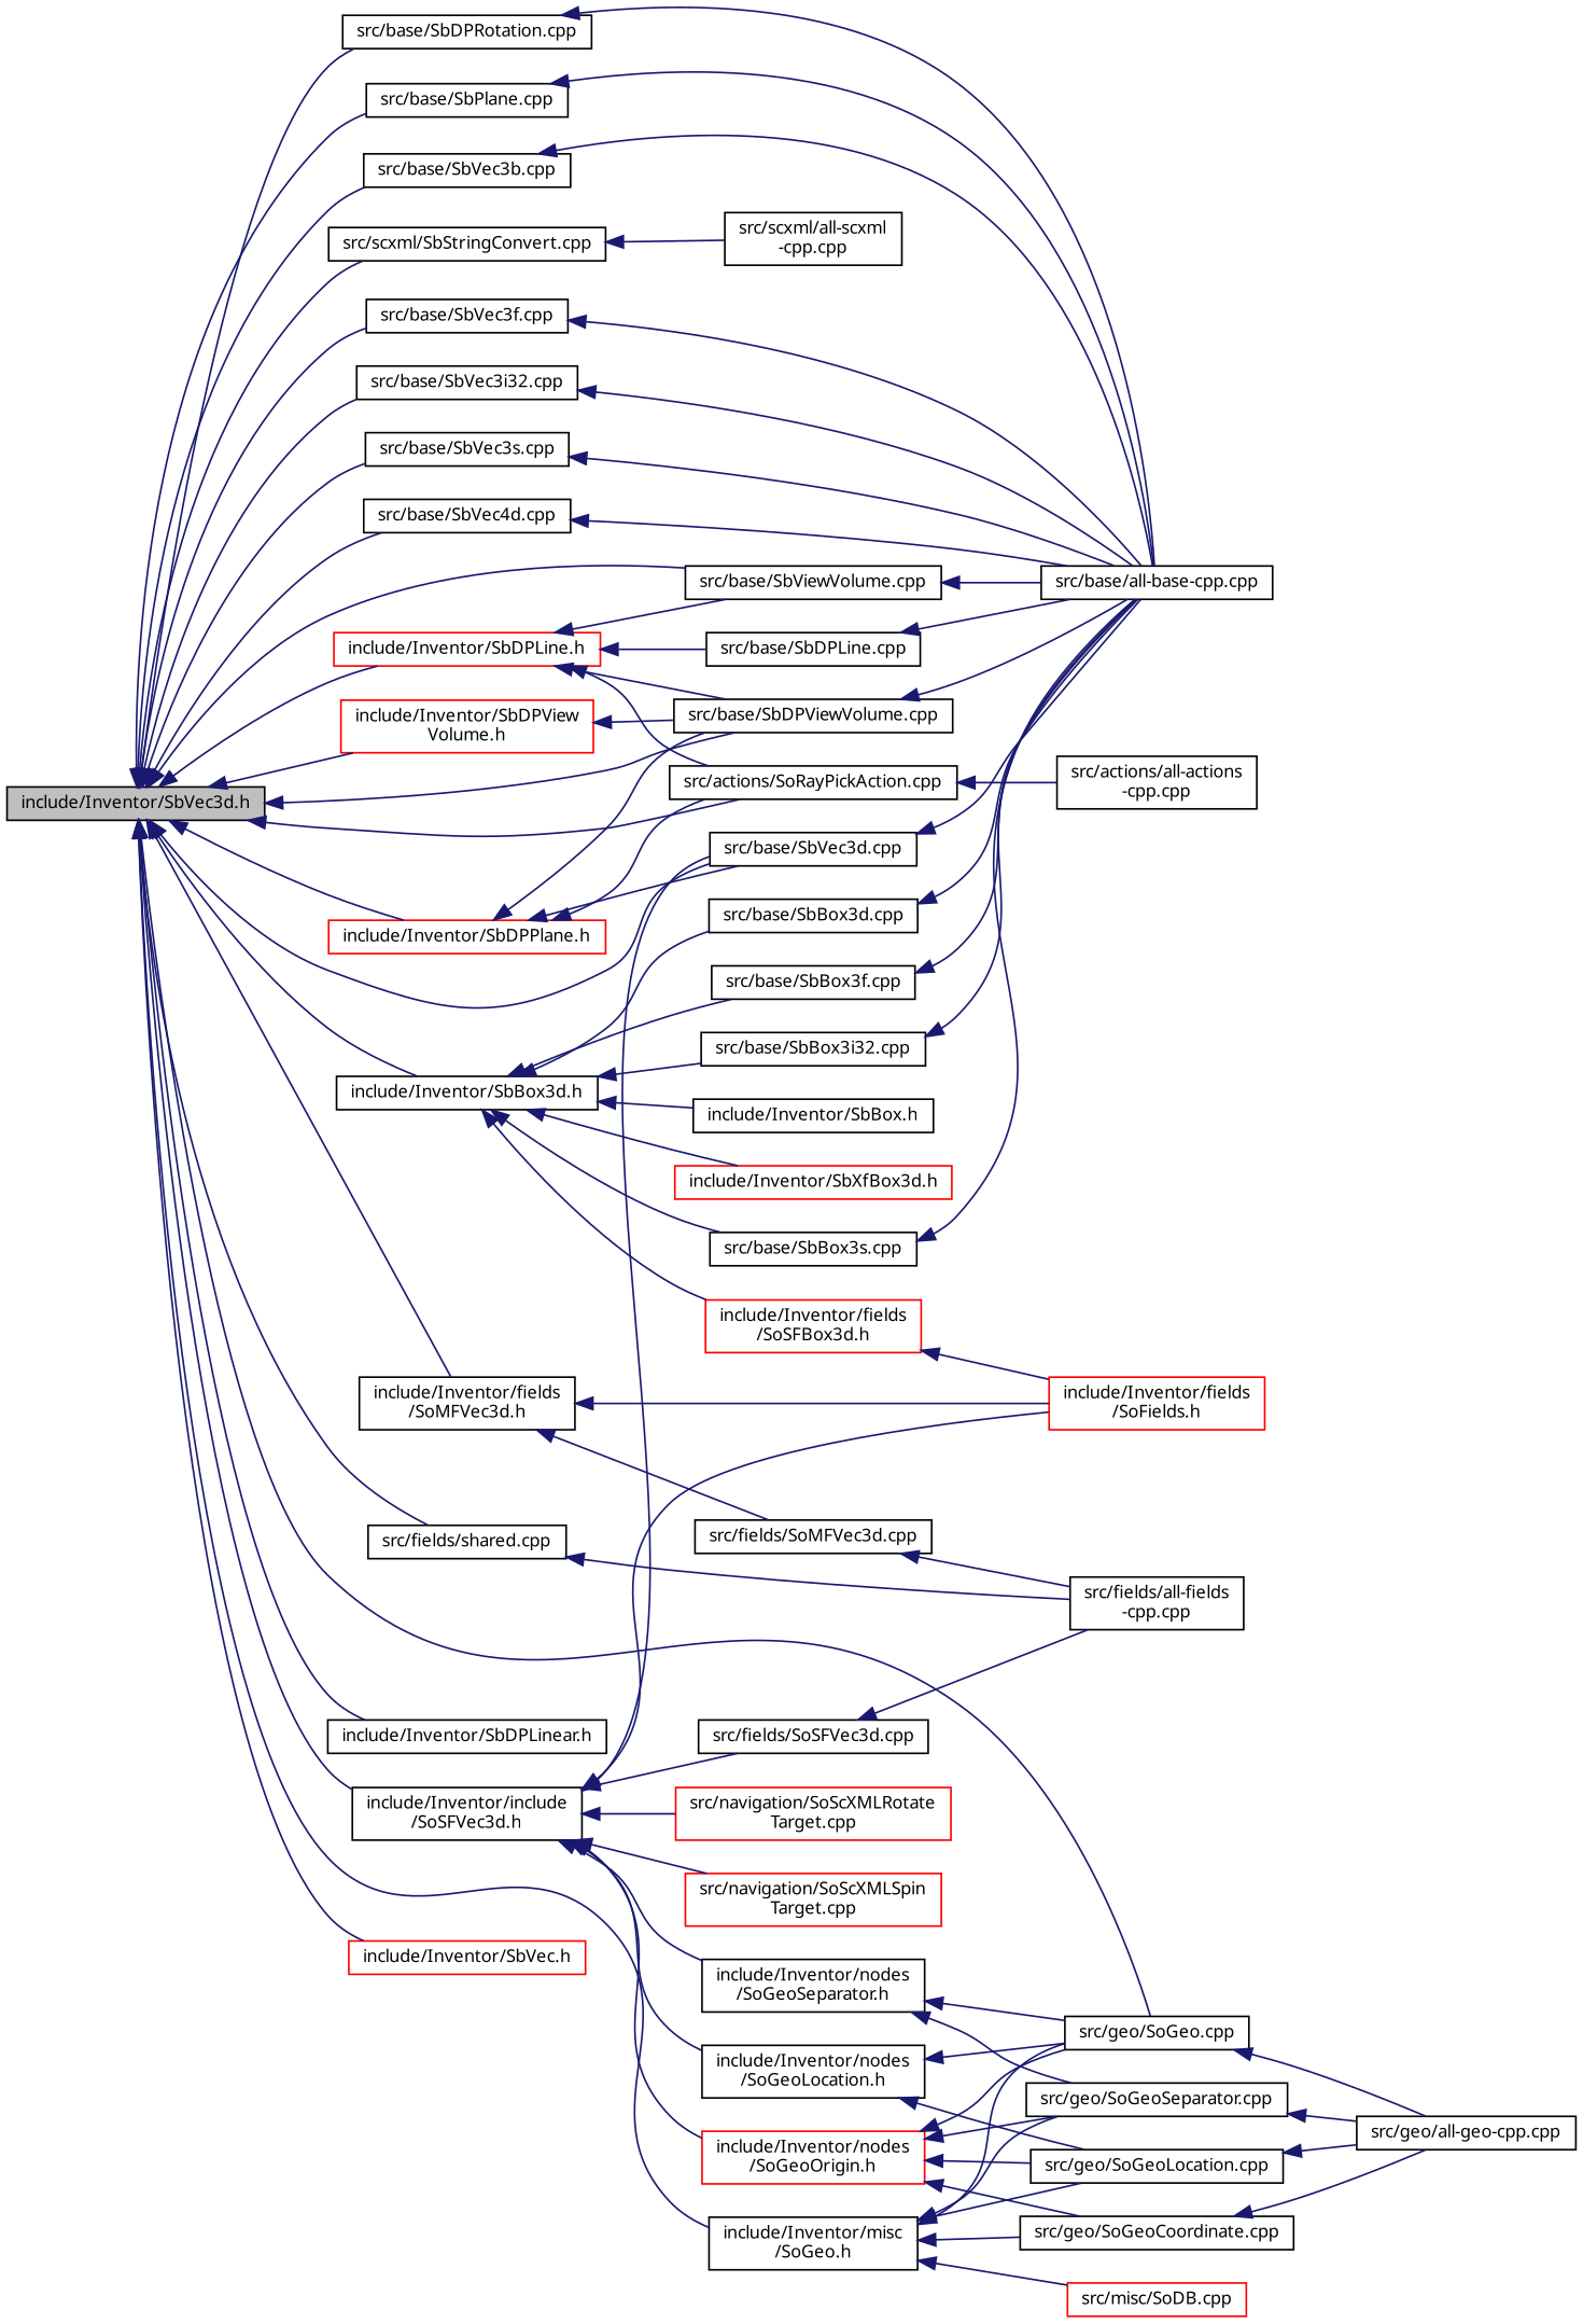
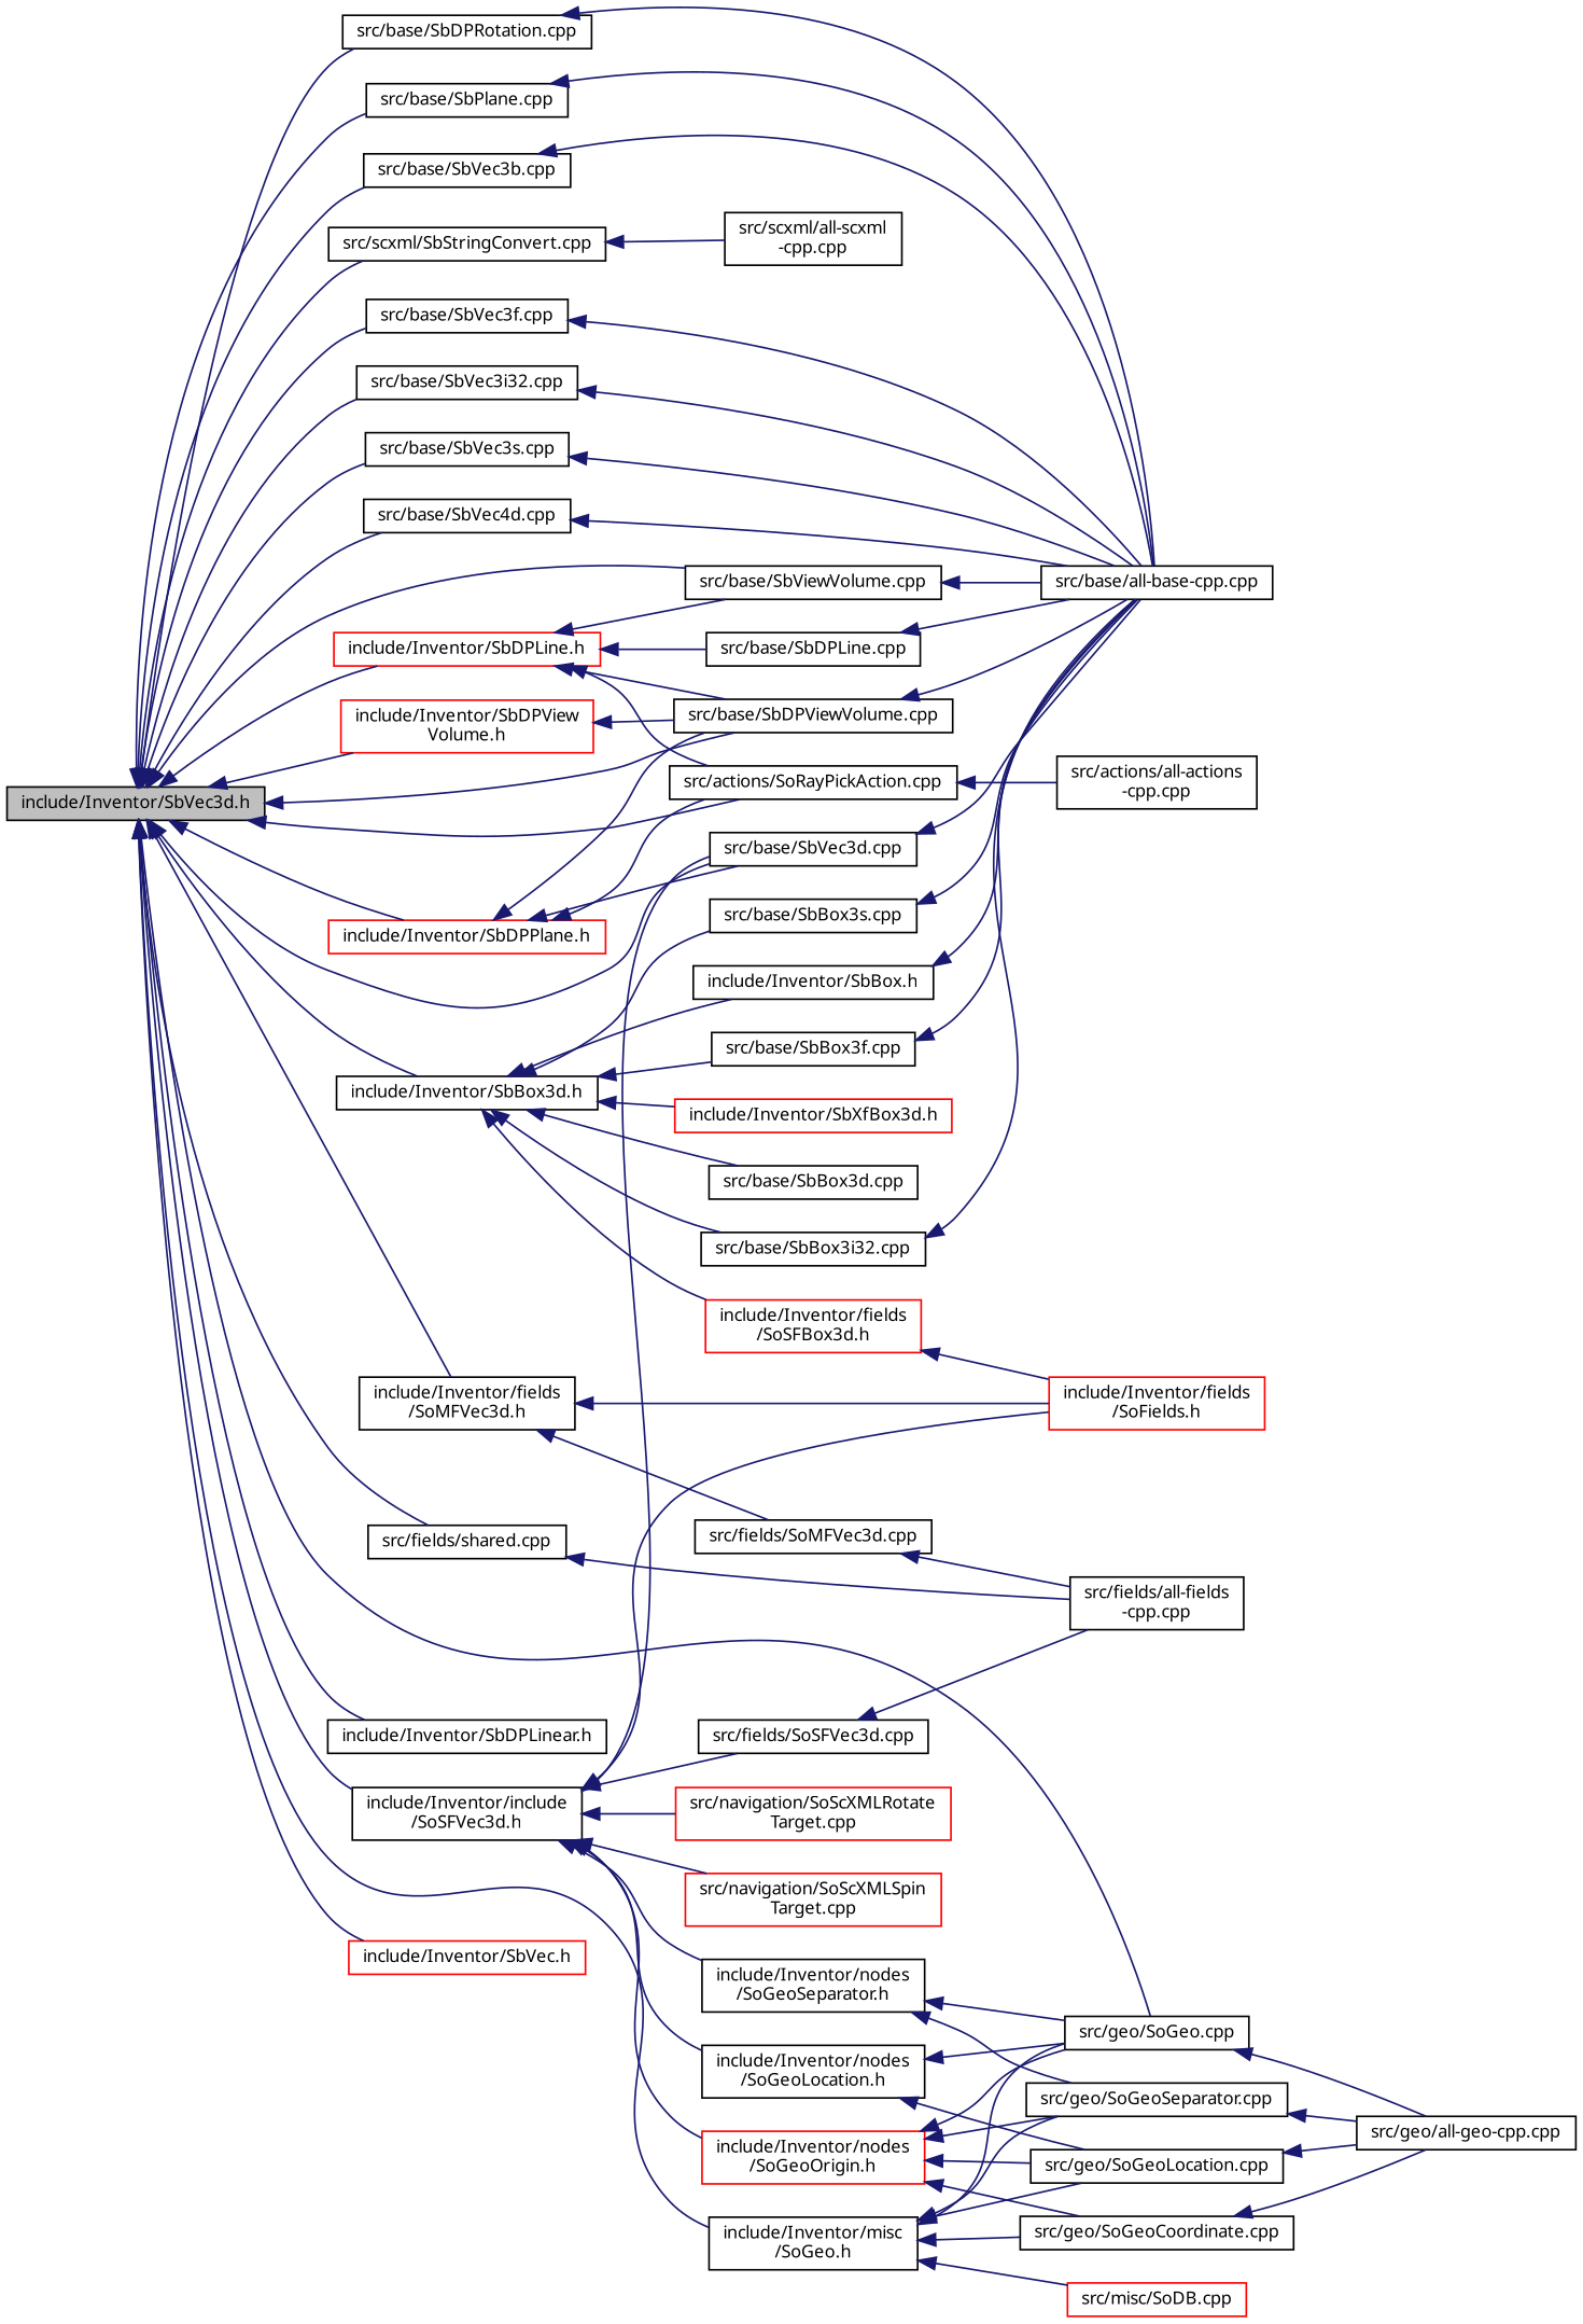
  digraph {
    fontname="Noto Sans"
    rankdir=LR
    node [color=black fillcolor=white fontname="Noto Sans" fontsize=10 shape=record style=filled]
    edge [color=midnightblue dir=back fontname="Noto Sans" fontsize=10 labelfontname=Helvetica labelfontsize=10 style=solid]
    n1 [fillcolor=grey75 fontcolor=black height=0.2 label="include/Inventor/SbVec3d.h" width=0.4]
    n2 [height=0.2 label="src/actions/SoRayPickAction.cpp" width=0.4]
    n3 [height=0.2 label="src/base/SbDPRotation.cpp" width=0.4]
    n4 [height=0.2 label="src/base/SbDPViewVolume.cpp" width=0.4]
    n5 [height=0.2 label="src/base/SbPlane.cpp" width=0.4]
    n6 [height=0.2 label="src/base/SbVec3b.cpp" width=0.4]
    n7 [height=0.2 label="src/base/SbVec3d.cpp" width=0.4]
    n8 [height=0.2 label="src/base/SbVec3f.cpp" width=0.4]
    n9 [height=0.2 label="src/base/SbVec3i32.cpp" width=0.4]
    n10 [height=0.2 label="src/base/SbVec3s.cpp" width=0.4]
    n11 [height=0.2 label="src/base/SbVec4d.cpp" width=0.4]
    n12 [height=0.2 label="src/base/SbViewVolume.cpp" width=0.4]
    n13 [height=0.2 label="src/fields/shared.cpp" width=0.4]
    n14 [height=0.2 label="src/geo/SoGeo.cpp" width=0.4]
    n15 [height=0.2 label="src/scxml/SbStringConvert.cpp" width=0.4]
    n16 [height=0.2 label="include/Inventor/fields\l/SoMFVec3d.h" width=0.4]
    n17 [height=0.2 label="include/Inventor/include\l/SoSFVec3d.h" width=0.4]
    n18 [height=0.2 label="include/Inventor/misc\l/SoGeo.h" width=0.4]
    n19 [height=0.2 label="include/Inventor/SbBox3d.h" width=0.4]
    n20 [color=red height=0.2 label="include/Inventor/SbDPLine.h" width=0.4]
    n21 [height=0.2 label="include/Inventor/SbDPLinear.h" width=0.4]
    n22 [color=red height=0.2 label="include/Inventor/SbDPPlane.h" width=0.4]
    n23 [color=red height=0.2 label="include/Inventor/SbDPView\lVolume.h" width=0.4]
    n24 [color=red height=0.2 label="include/Inventor/SbVec.h" width=0.4]
    n25 [height=0.2 label="src/actions/all-actions\l-cpp.cpp" width=0.4]
    n26 [height=0.2 label="src/base/all-base-cpp.cpp" width=0.4]
    n27 [height=0.2 label="src/fields/all-fields\l-cpp.cpp" width=0.4]
    n28 [height=0.2 label="src/geo/all-geo-cpp.cpp" width=0.4]
    n29 [height=0.2 label="src/scxml/all-scxml\l-cpp.cpp" width=0.4]
    n30 [height=0.2 label="src/fields/SoMFVec3d.cpp" width=0.4]
    n31 [color=red height=0.2 label="include/Inventor/fields\l/SoFields.h" width=0.4]
    n32 [height=0.2 label="src/fields/SoSFVec3d.cpp" width=0.4]
    n33 [color=red height=0.2 label="src/navigation/SoScXMLRotate\lTarget.cpp" width=0.4]
    n34 [color=red height=0.2 label="src/navigation/SoScXMLSpin\lTarget.cpp" width=0.4]
    n35 [height=0.2 label="include/Inventor/nodes\l/SoGeoLocation.h" width=0.4]
    n36 [color=red height=0.2 label="include/Inventor/nodes\l/SoGeoOrigin.h" width=0.4]
    n37 [height=0.2 label="include/Inventor/nodes\l/SoGeoSeparator.h" width=0.4]
    n38 [height=0.2 label="src/geo/SoGeoCoordinate.cpp" width=0.4]
    n39 [height=0.2 label="src/geo/SoGeoLocation.cpp" width=0.4]
    n40 [height=0.2 label="src/geo/SoGeoSeparator.cpp" width=0.4]
    n41 [color=red height=0.2 label="src/misc/SoDB.cpp" width=0.4]
    n42 [height=0.2 label="src/base/SbBox3d.cpp" width=0.4]
    n43 [height=0.2 label="src/base/SbBox3f.cpp" width=0.4]
    n44 [height=0.2 label="src/base/SbBox3i32.cpp" width=0.4]
    n45 [height=0.2 label="src/base/SbBox3s.cpp" width=0.4]
    n46 [color=red height=0.2 label="include/Inventor/fields\l/SoSFBox3d.h" width=0.4]
    n47 [height=0.2 label="include/Inventor/SbBox.h" width=0.4]
    n48 [color=red height=0.2 label="include/Inventor/SbXfBox3d.h" width=0.4]
    n49 [height=0.2 label="src/base/SbDPLine.cpp" width=0.4]
    n1 -> n2
    n1 -> n3
    n1 -> n4
    n1 -> n5
    n1 -> n6
    n1 -> n7
    n1 -> n8
    n1 -> n9
    n1 -> n10
    n1 -> n11
    n1 -> n12
    n1 -> n13
    n1 -> n14
    n1 -> n15
    n1 -> n16
    n1 -> n17
    n1 -> n18
    n1 -> n19
    n1 -> n20
    n1 -> n21
    n1 -> n22
    n1 -> n23
    n1 -> n24
    n2 -> n25
    n3 -> n26
    n4 -> n26
    n5 -> n26
    n6 -> n26
    n7 -> n26
    n8 -> n26
    n9 -> n26
    n10 -> n26
    n11 -> n26
    n12 -> n26
    n13 -> n27
    n14 -> n28
    n15 -> n29
    n16 -> n30
    n16 -> n31
    n17 -> n7
    n17 -> n31
    n17 -> n32
    n17 -> n33
    n17 -> n34
    n17 -> n35
    n17 -> n36
    n17 -> n37
    n18 -> n14
    n18 -> n38
    n18 -> n39
    n18 -> n40
    n18 -> n41
    n19 -> n42
    n19 -> n43
    n19 -> n44
    n19 -> n45
    n19 -> n46
    n19 -> n47
    n19 -> n48
    n20 -> n2
    n20 -> n4
    n20 -> n12
    n20 -> n49
    n22 -> n2
    n22 -> n4
    n22 -> n7
    n23 -> n4
    n30 -> n27
    n32 -> n27
    n35 -> n14
    n35 -> n39
    n36 -> n14
    n36 -> n38
    n36 -> n39
    n36 -> n40
    n37 -> n14
    n37 -> n40
    n38 -> n28
    n39 -> n28
    n40 -> n28
-   n42 -> n26
+   n47 -> n26
    n43 -> n26
    n44 -> n26
    n45 -> n26
    n46 -> n31
    n49 -> n26
  }
